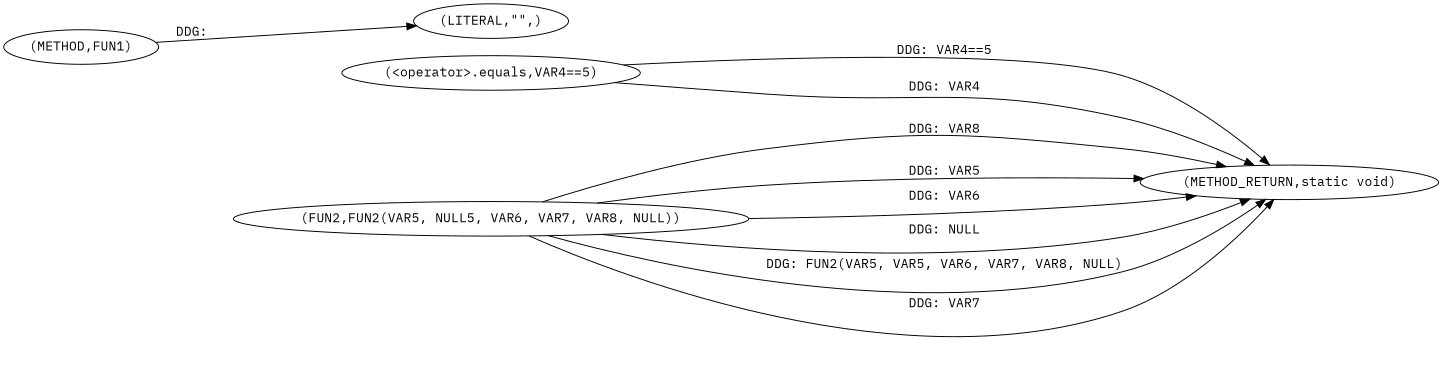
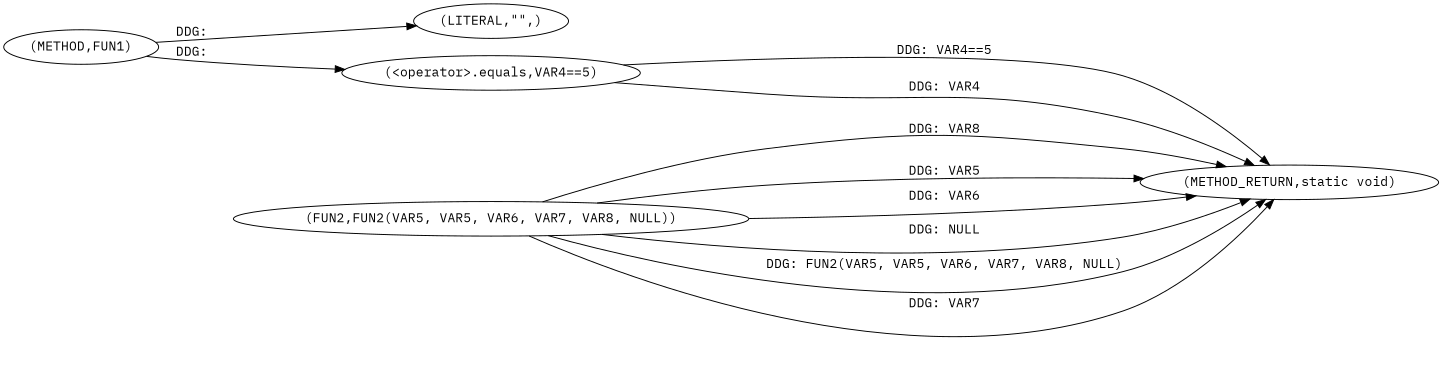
  digraph {
    fontname="IBM Plex Mono"
    rankdir=LR
    node [fontname="IBM Plex Mono"]
    edge [fontname="IBM Plex Mono"]
    n1 [label="(METHOD,FUN1)"]
    n2 [label="(LITERAL,\"\",)"]
    n3 [label="(<operator>.equals,VAR4==5)"]
    n4 [label="(METHOD_RETURN,static void)"]
-   n5 [label="(FUN2,FUN2(VAR5, NULL5, VAR6, VAR7, VAR8, NULL))"]
+   n5 [label="(FUN2,FUN2(VAR5, VAR5, VAR6, VAR7, VAR8, NULL))"]
    n1 -> n2 [label="DDG: "]
+   n1 -> n3 [label="DDG: "]
    n3 -> n4 [label="DDG: VAR4==5"]
    n3 -> n4 [label="DDG: VAR4"]
    n5 -> n4 [label="DDG: VAR8"]
    n5 -> n4 [label="DDG: VAR5"]
    n5 -> n4 [label="DDG: VAR6"]
    n5 -> n4 [label="DDG: NULL"]
    n5 -> n4 [label="DDG: FUN2(VAR5, VAR5, VAR6, VAR7, VAR8, NULL)"]
    n5 -> n4 [label="DDG: VAR7"]
  }
